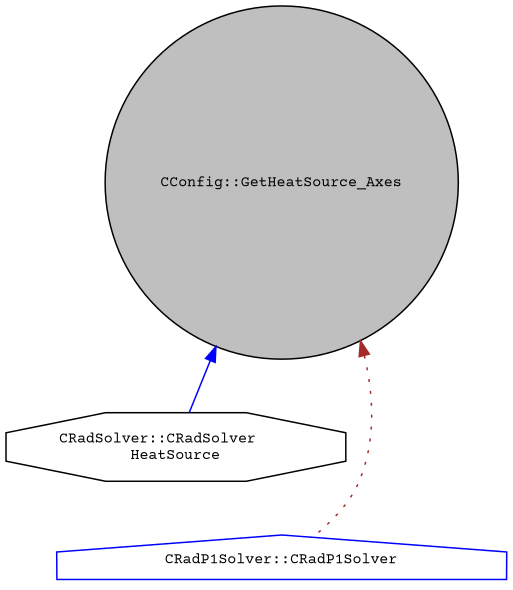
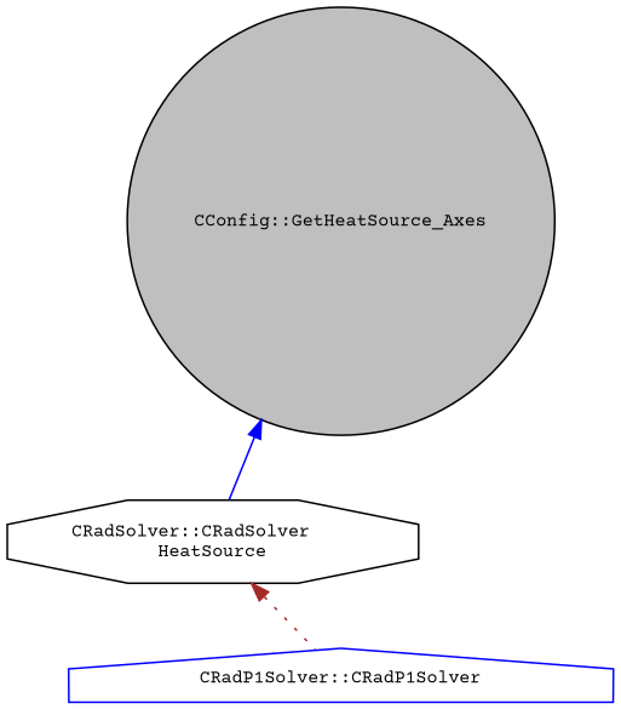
  digraph {
    fontname="Courier Prime"
    rankdir=TB
    node [color=black fillcolor=white fontname="Courier Prime" fontsize=10 style=filled]
    edge [dir=back fontname="Courier Prime" fontsize=10 labelfontname=Helvetica labelfontsize=10]
    n1 [fillcolor=grey75 fontcolor=black height=0.2 label="CConfig::GetHeatSource_Axes" shape=circle width=0.4]
    n2 [height=0.2 label="CRadSolver::CRadSolver\lHeatSource" shape=octagon width=0.4]
    n3 [color=blue height=0.2 label="CRadP1Solver::CRadP1Solver" shape=house width=0.4]
    n1 -> n2 [color=blue style=solid]
-   n1 -> n3 [color=brown style=dotted]
+   n2 -> n3 [color=brown style=dotted]
  }
